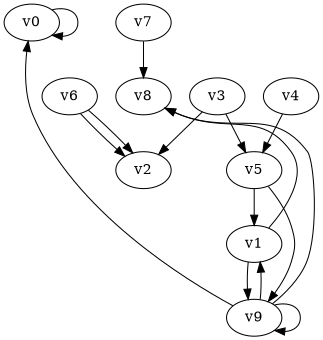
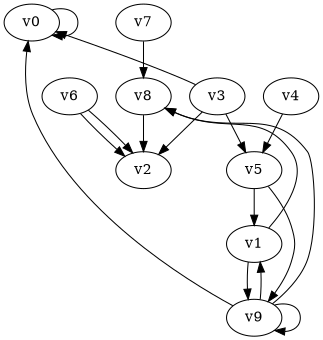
  digraph {
    node [player=0]
    v0
    v8 [player=1]
    v1
    v9
    v2
    v3
    v5
    v4
    v6 [player=1]
    v7 [player=1]
    v0 -> v0 [constraint="(time % 3 == 1) || (time % 4 == 2)"]
+   v8 -> v2
    v1 -> v8 [constraint="time % 5 == 1"]
    v1 -> v9
    v9 -> v0 [constraint="time % 5 == 4"]
    v9 -> v8 [constraint="time == 8"]
    v9 -> v1 [constraint="time % 3 == 1"]
    v9 -> v9 [constraint="(time % 2 == 1) || (time % 3 == 1)"]
+   v3 -> v0 [constraint="time % 6 == 0"]
    v3 -> v2
    v3 -> v5
    v5 -> v1
    v5 -> v9 [constraint="time == 16"]
    v4 -> v5
    v6 -> v2
    v6 -> v2 [constraint="time % 4 == 3"]
    v7 -> v8
  }
